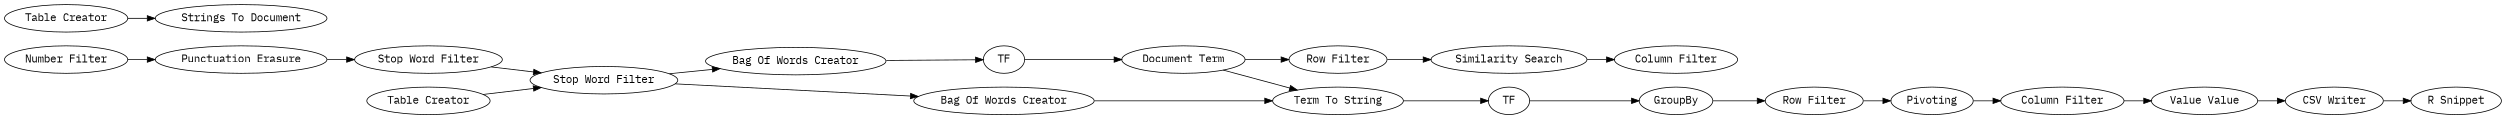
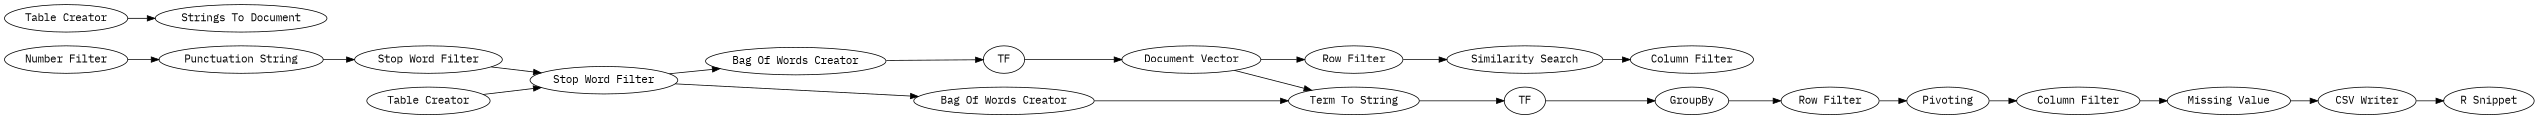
  digraph {
    fontname="IBM Plex Mono"
    rankdir=LR
    node [fontname="IBM Plex Mono"]
    edge [fontname="IBM Plex Mono"]
    n1 [label=Pivoting]
    n2 [label="Column Filter"]
-   n3 [label="Value Value"]
+   n3 [label="Missing Value"]
    n4 [label="CSV Writer"]
    n5 [label="Similarity Search"]
    n6 [label="Column Filter"]
-   n7 [label="Document Term"]
+   n7 [label="Document Vector"]
    n8 [label="Row Filter"]
    n9 [label="Term To String"]
    n10 [label="Strings To Document"]
    n11 [label="Number Filter"]
-   n12 [label="Punctuation Erasure"]
+   n12 [label="Punctuation String"]
    n13 [label="Bag Of Words Creator"]
    n14 [label=TF]
    n15 [label="R Snippet"]
    n16 [label="Row Filter"]
    n17 [label="Bag Of Words Creator"]
    n18 [label=TF]
    n19 [label=GroupBy]
    n20 [label="Table Creator"]
    n21 [label="Stop Word Filter"]
    n22 [label="Stop Word Filter"]
    n23 [label="Table Creator"]
    n1 -> n2
    n2 -> n3
    n3 -> n4
    n4 -> n15
    n5 -> n6
    n7 -> n8
    n7 -> n9
    n8 -> n5
    n9 -> n18
    n11 -> n12
    n12 -> n21
    n13 -> n14
    n14 -> n7
    n16 -> n1
    n17 -> n9
    n18 -> n19
    n19 -> n16
    n20 -> n10
    n21 -> n22
    n22 -> n13
    n22 -> n17
    n23 -> n22
  }
